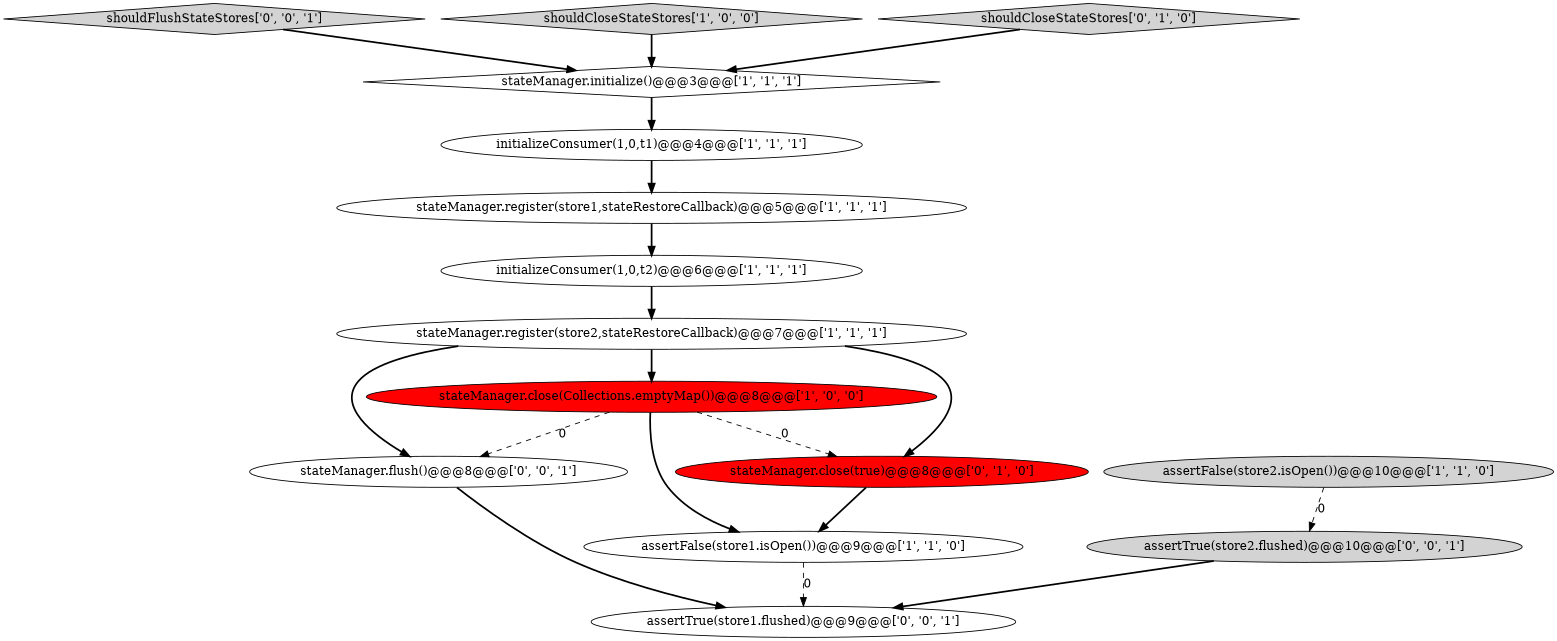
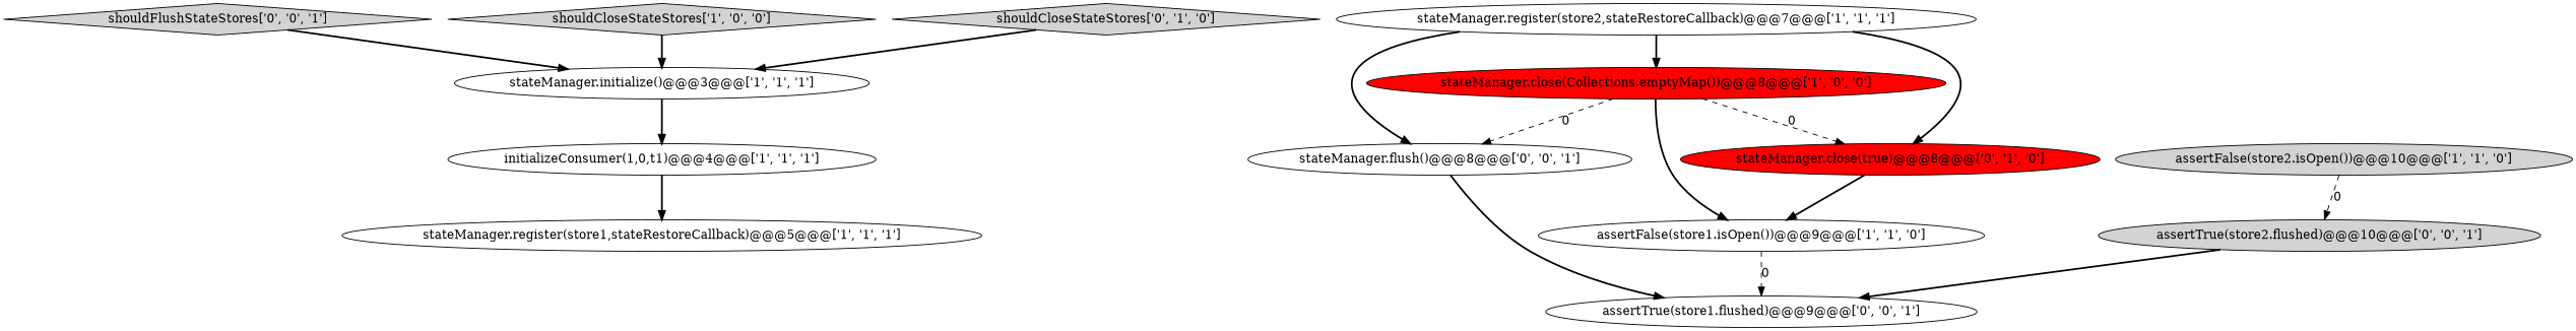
  digraph {
    node [fillcolor=white shape=ellipse style=filled]
    edge [style=bold]
    n1 [fillcolor=lightgray label="shouldFlushStateStores['0', '0', '1']" shape=diamond]
-   n2 [label="stateManager.initialize()@@@3@@@['1', '1', '1']" shape=diamond]
+   n2 [label="stateManager.initialize()@@@3@@@['1', '1', '1']"]
    n3 [label="initializeConsumer(1,0,t1)@@@4@@@['1', '1', '1']"]
    n4 [fillcolor=red label="stateManager.close(Collections.emptyMap())@@@8@@@['1', '0', '0']"]
    n5 [label="assertFalse(store1.isOpen())@@@9@@@['1', '1', '0']"]
    n6 [label="stateManager.flush()@@@8@@@['0', '0', '1']"]
    n7 [fillcolor=red label="stateManager.close(true)@@@8@@@['0', '1', '0']"]
    n8 [label="assertTrue(store1.flushed)@@@9@@@['0', '0', '1']"]
    n9 [fillcolor=lightgray label="shouldCloseStateStores['1', '0', '0']" shape=diamond]
    n10 [fillcolor=lightgray label="assertFalse(store2.isOpen())@@@10@@@['1', '1', '0']"]
    n11 [fillcolor=lightgray label="assertTrue(store2.flushed)@@@10@@@['0', '0', '1']"]
    n12 [label="stateManager.register(store2,stateRestoreCallback)@@@7@@@['1', '1', '1']"]
    n13 [fillcolor=lightgray label="shouldCloseStateStores['0', '1', '0']" shape=diamond]
-   n14 [label="initializeConsumer(1,0,t2)@@@6@@@['1', '1', '1']"]
    n15 [label="stateManager.register(store1,stateRestoreCallback)@@@5@@@['1', '1', '1']"]
    n1 -> n2
    n2 -> n3
    n3 -> n15
    n4 -> n5
    n4 -> n6 [label=0 style=dashed]
    n4 -> n7 [label=0 style=dashed]
    n5 -> n8 [label=0 style=dashed]
    n6 -> n8
    n7 -> n5
    n9 -> n2
    n10 -> n11 [label=0 style=dashed]
    n11 -> n8
    n12 -> n4
    n12 -> n6
    n12 -> n7
    n13 -> n2
-   n14 -> n12
-   n15 -> n14
  }
